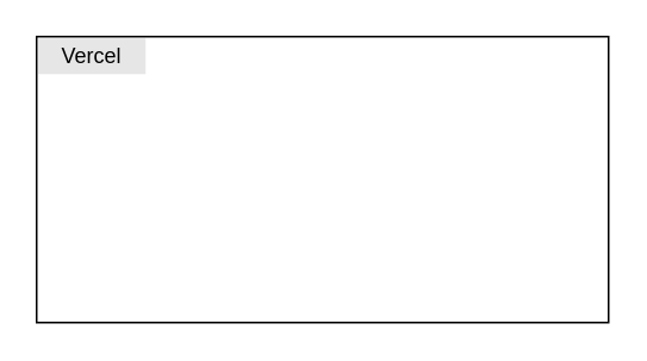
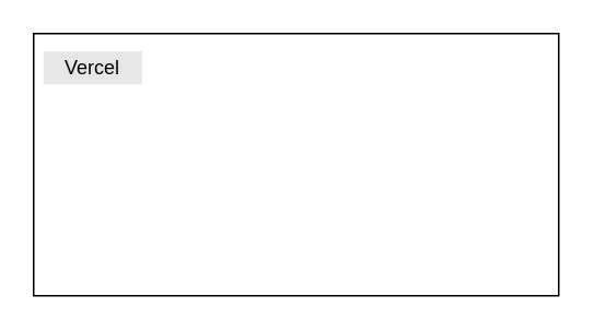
  <mxCell id="0" />
  <mxCell id="1" parent="0" />
  <mxCell id="2" value="" style="rounded=0;whiteSpace=wrap;html=1;fillColor=none;strokeWidth=1;" parent="1" vertex="1"><mxGeometry x="20" y="20" width="320" height="160" as="geometry" /></mxCell>
- <mxCell id="3" value="Vercel" style="text;align=center;verticalAlign=middle;rounded=0;fontFamily=Helvetica;shadow=0;strokeWidth=1;fillStyle=auto;fillColor=#E6E6E6;whiteSpace=wrap;html=1;labelBackgroundColor=none;labelBorderColor=none;textShadow=0;direction=west;glass=0;imageAspect=1;" parent="1" vertex="1"><mxGeometry x="21" y="21" width="60" height="20" as="geometry" /></mxCell>
+ <mxCell id="3" value="Vercel" style="text;align=center;verticalAlign=middle;rounded=0;fontFamily=Helvetica;shadow=0;strokeWidth=1;fillStyle=auto;fillColor=#E6E6E6;whiteSpace=wrap;html=1;labelBackgroundColor=none;labelBorderColor=none;textShadow=0;direction=west;glass=0;imageAspect=1;" parent="1" vertex="1"><mxGeometry x="26" y="31" width="60" height="20" as="geometry" /></mxCell>
